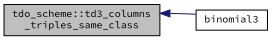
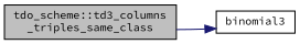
  digraph {
    rankdir=LR
    fontname="Source Code Pro"
    node [color=black fontname="Source Code Pro" fontsize=10 shape=record style=filled]
    n1 [fillcolor=grey75 fontcolor=black height=0.2 label="tdo_scheme::td3_columns\l_triples_same_class" width=0.4]
    n2 [fillcolor=white height=0.2 label=binomial3 width=0.4]
-   n2 -> n1 [color=midnightblue fontname="Source Code Pro" fontsize=10 labelfontname=Helvetica labelfontsize=10 style=solid]
+   n1 -> n2 [color=midnightblue fontname="Source Code Pro" fontsize=10 labelfontname=Helvetica labelfontsize=10 style=solid]
  }
